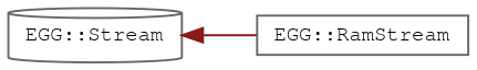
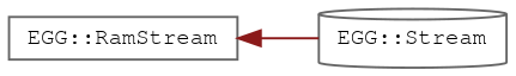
  digraph {
    rankdir=LR
    node [color=grey40 fillcolor=white fontname=FreeMono fontsize=10 style=filled]
    n1 [height=0.2 label="EGG::Stream" shape=cylinder width=0.4]
    n2 [height=0.2 label="EGG::RamStream" shape=box width=0.4]
-   n1 -> n2 [color=firebrick4 dir=back fontname=FreeMono fontsize=10 labelfontname=FreeMono labelfontsize=10 style=solid]
+   n2 -> n1 [color=firebrick4 dir=back fontname=FreeMono fontsize=10 labelfontname=FreeMono labelfontsize=10 style=solid]
  }
